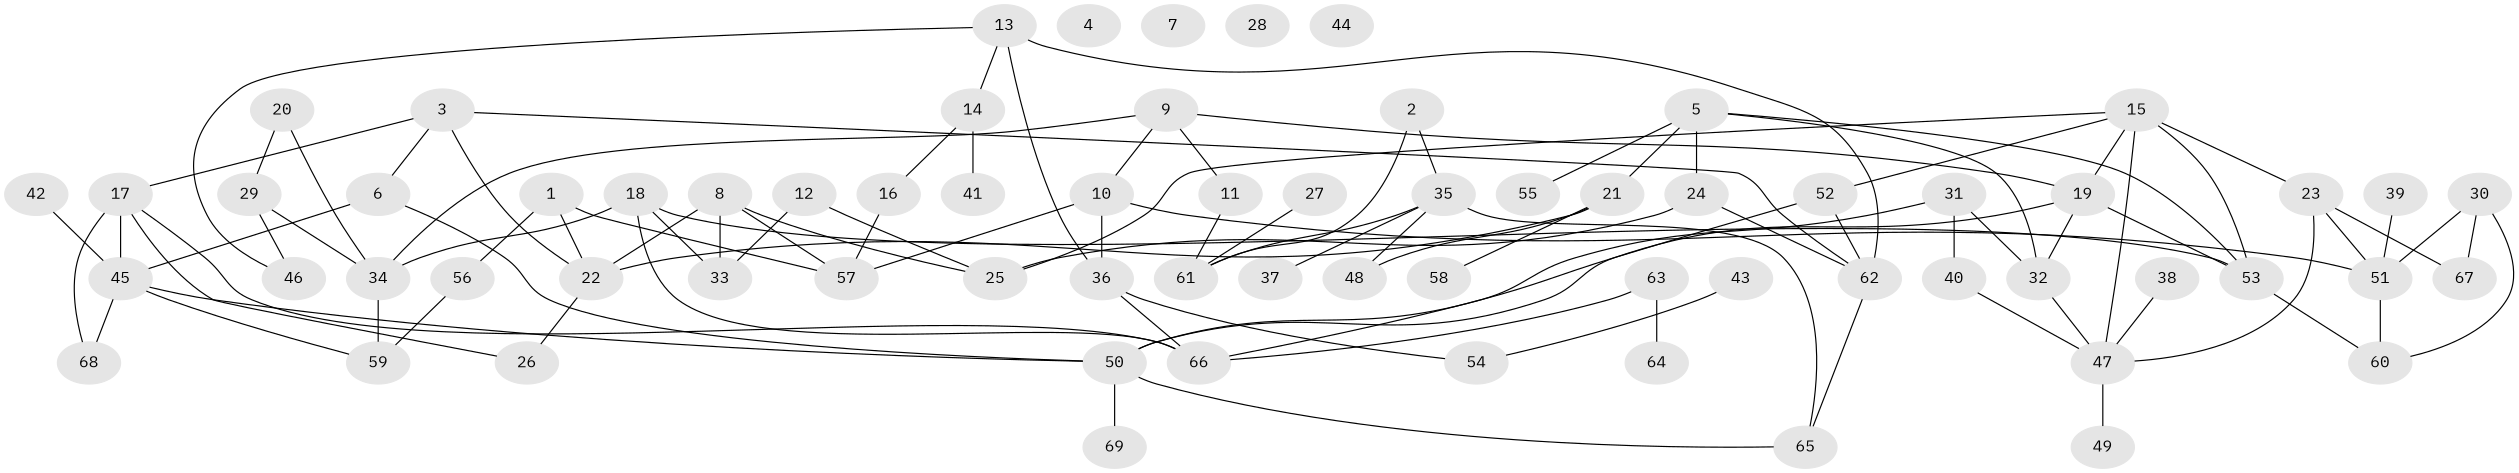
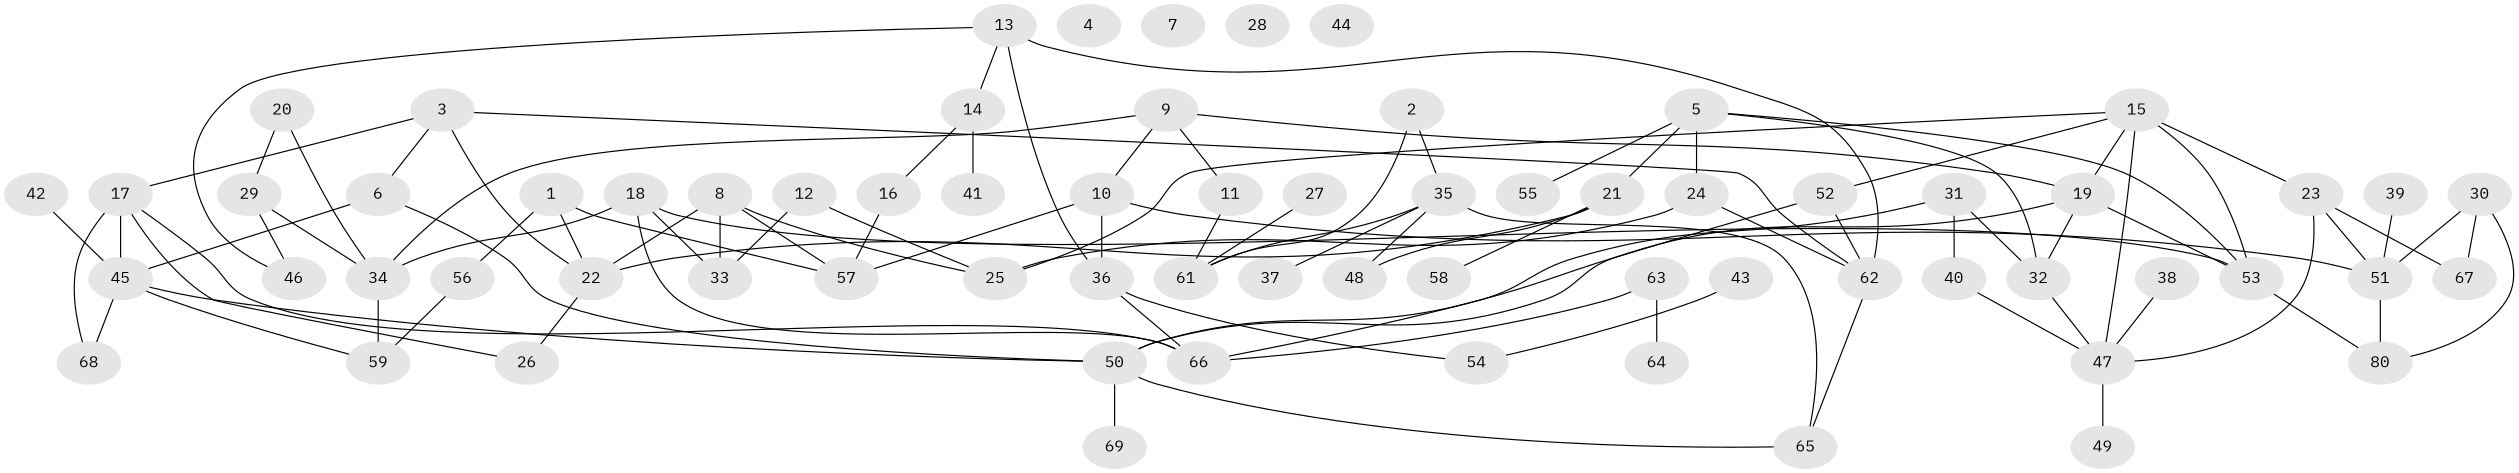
  graph {
    fontname="IBM Plex Mono"
    node [color=gray90 fontname="IBM Plex Mono" style=filled]
    edge [fontname="IBM Plex Mono"]
    1
    22
    56
    57
    26
    59
    2
    35
    61
    48
    37
    65
    3
    6
    17
    62
    45
    50
    66
    68
    4
    5
    21
    24
    32
    53
    55
    58
    25
    47
-   60
+   60 [label=80]
    69
    7
    8
    33
    9
    10
    11
    19
    34
    36
    51
    54
    12
    13
    14
    46
    16
    41
    15
    23
    52
    67
    49
    18
    20
    29
    27
    28
    30
    31
    40
    38
    39
    42
    43
    44
    63
    64
    1 -- 22
    1 -- 56
    1 -- 57
    22 -- 26
    56 -- 59
    2 -- 35
    2 -- 61
    35 -- 61
    35 -- 48
    35 -- 37
    35 -- 65
    3 -- 22
    3 -- 6
    3 -- 17
    3 -- 62
    6 -- 45
    6 -- 50
    17 -- 26
    17 -- 45
    17 -- 66
    17 -- 68
    62 -- 65
    45 -- 59
    45 -- 50
    45 -- 68
    50 -- 65
    50 -- 69
    5 -- 21
    5 -- 24
    5 -- 32
    5 -- 53
    5 -- 55
    21 -- 22
    21 -- 48
    21 -- 58
    24 -- 62
    24 -- 25
    32 -- 47
    53 -- 60
    47 -- 49
    8 -- 22
    8 -- 57
    8 -- 25
    8 -- 33
    9 -- 10
    9 -- 11
    9 -- 19
    9 -- 34
    10 -- 57
    10 -- 36
    10 -- 51
    11 -- 61
    19 -- 50
    19 -- 32
    19 -- 53
    34 -- 59
    36 -- 66
    36 -- 54
    51 -- 60
    12 -- 25
    12 -- 33
    13 -- 62
    13 -- 36
    13 -- 14
    13 -- 46
    14 -- 16
    14 -- 41
    16 -- 57
    15 -- 53
    15 -- 25
    15 -- 47
    15 -- 19
    15 -- 23
    15 -- 52
    23 -- 47
    23 -- 51
    23 -- 67
    52 -- 62
    52 -- 66
    18 -- 66
    18 -- 53
    18 -- 33
    18 -- 34
    20 -- 34
    20 -- 29
    29 -- 34
    29 -- 46
    27 -- 61
    30 -- 60
    30 -- 51
    30 -- 67
    31 -- 50
    31 -- 32
    31 -- 40
    40 -- 47
    38 -- 47
    39 -- 51
    42 -- 45
    43 -- 54
    63 -- 66
    63 -- 64
  }
